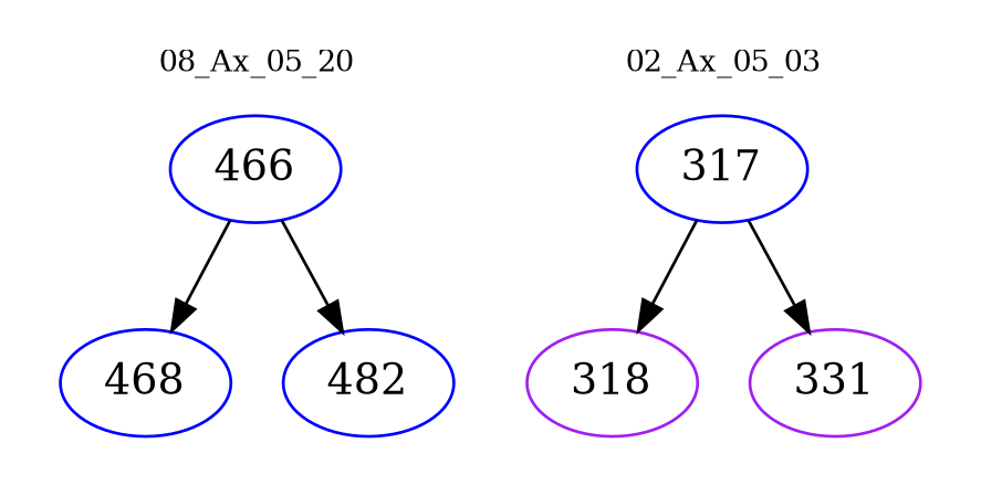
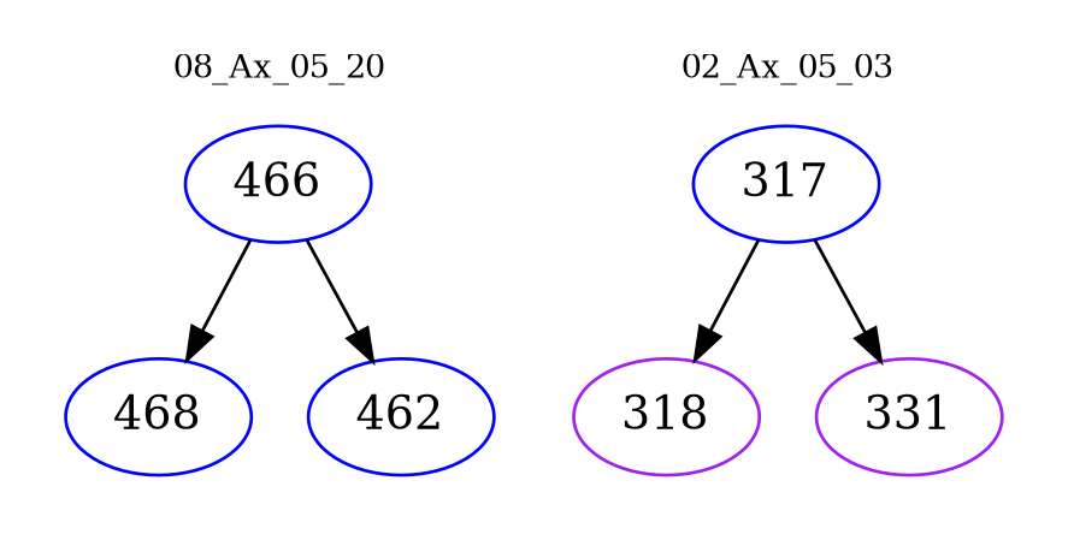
  digraph {
    node [color=blue]
    edge [color=black]
    n1 [label=466]
    n2 [label=468]
-   n3 [label=482]
+   n3 [label=462]
    n4 [label=317]
    n5 [color=purple label=318]
    n6 [color=purple label=331]
    subgraph cluster_1 {
      color=white
      fontsize=10
      label="08_Ax_05_20"
      n1
      n2
      n3
    }
    subgraph cluster_2 {
      color=white
      fontsize=10
      label="02_Ax_05_03"
      n4
      n5
      n6
    }
    n1 -> n2
    n1 -> n3
    n4 -> n5
    n4 -> n6
  }
